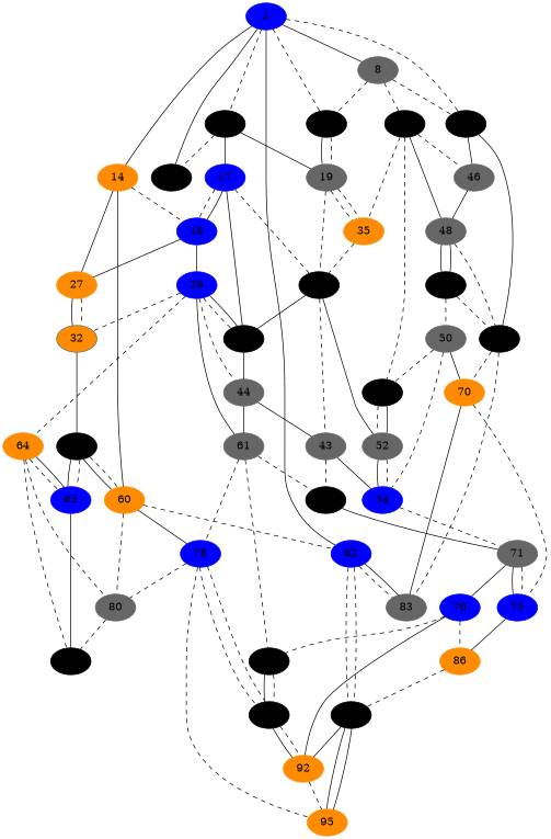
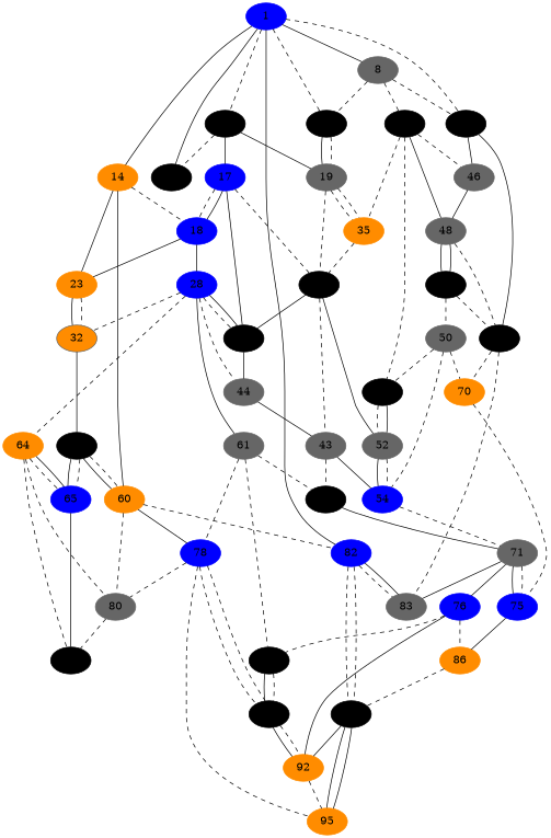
  graph {
    node [color=black style=filled]
    edge [style=dashed]
    1 [color=blue super="+2+7"]
    4 [super="+5"]
    6
    8 [color=gray40 super="+13+9"]
    10
    12 [super="+45"]
    14 [color=darkorange super="+15"]
    82 [color=blue]
    17 [color=blue super="+25"]
    19 [color=gray40 super="+20"]
    33 [super="+47+34"]
    46 [color=gray40]
    57 [super="+58+67"]
    18 [color=blue super="+22"]
-   23 [color=darkorange super="+24" label=27]
+   23 [color=darkorange super="+24"]
    60 [color=darkorange super="+98"]
    83 [color=gray40]
    90 [super="+91"]
    36 [super="+39+37"]
    40 [super="+41"]
    35 [color=darkorange]
    48 [color=gray40 super="+56"]
    51
    70 [color=darkorange super="+73"]
    28 [color=blue super="+29"]
    32 [color=gray40 fillcolor=darkorange super="+53"]
    78 [color=blue super="+79"]
    80 [color=gray40 super="+93"]
    43 [color=gray40 super="+55"]
    52 [color=gray40]
    n31 [color=gray40 label=44 super="+44"]
    61 [color=gray40 super="+62"]
    64 [color=darkorange super="+81"]
    59
    66
    77
    65 [color=blue]
    88
    49
    54 [color=blue super="+69"]
    71 [color=gray40 super="+72"]
    50 [color=gray40 super="+68"]
    75 [color=blue super="+85"]
    76 [color=blue super="+87"]
    84
    95 [color=darkorange]
    86 [color=darkorange]
    92 [color=darkorange super="+94"]
    1 -- 4
    1 -- 6 [style=solid]
    1 -- 8 [style=solid]
    1 -- 10
    1 -- 12
    1 -- 14 [style=solid]
    1 -- 82 [style=solid]
    4 -- 6
    4 -- 17 [style=solid]
    4 -- 19 [style=solid]
    8 -- 10
    8 -- 12
    8 -- 33
    10 -- 19 [style=solid]
    10 -- 19
    12 -- 46 [style=solid]
    12 -- 57 [style=solid]
    14 -- 18
    14 -- 23 [style=solid]
    14 -- 60 [style=solid]
    82 -- 83
    82 -- 83 [style=solid]
    82 -- 90
    82 -- 90
    17 -- 18 [weight=2]
    17 -- 18 [style=solid]
    17 -- 36
    17 -- 40 [style=solid]
    19 -- 36
    19 -- 35
    19 -- 35
    33 -- 46
    33 -- 35
    33 -- 48 [style=solid]
    33 -- 51
    46 -- 48 [style=solid]
    57 -- 83
    57 -- 70
    18 -- 23 [style=solid]
    18 -- 28 [style=solid]
    23 -- 32 [style=solid weight=2]
    23 -- 32
    60 -- 82
    60 -- 78 [style=solid]
    60 -- 80
    90 -- 95 [style=solid]
    90 -- 95 [style=solid]
    90 -- 92 [style=solid]
    36 -- 40 [style=solid]
    36 -- 43
    36 -- 52 [style=solid]
    40 -- n31 [style=solid]
    35 -- 36
    48 -- 57
    48 -- 49 [style=solid]
    48 -- 49 [style=solid]
    51 -- 52
    51 -- 52 [style=solid]
-   70 -- 83 [style=solid]
+   71 -- 83 [style=solid]
    70 -- 75
    28 -- 40
    28 -- 40 [style=solid]
    28 -- 32
    28 -- n31
    28 -- 61 [style=solid]
    28 -- 64
    32 -- 59 [style=solid]
    78 -- 80
    78 -- 84
    78 -- 84
    78 -- 95
    80 -- 88
    43 -- 66
    43 -- 54 [style=solid]
    52 -- 54 [style=solid]
    52 -- 54
    n31 -- 43 [style=solid]
-   n31 -- 61 [style=solid]
    61 -- 78
    61 -- 66
    61 -- 77
    64 -- 80
    64 -- 65
    64 -- 65 [style=solid]
    64 -- 88
    59 -- 60 [style=solid]
    59 -- 60
    59 -- 65 [style=solid]
    59 -- 65
    66 -- 71 [style=solid]
    77 -- 84 [style=solid]
    77 -- 84
    65 -- 88 [style=solid]
    49 -- 57
    49 -- 50
    54 -- 71
    71 -- 75 [style=solid]
    71 -- 75
    71 -- 76 [style=solid]
    50 -- 51
-   50 -- 70 [style=solid]
+   50 -- 70
    50 -- 54
    75 -- 86 [style=solid]
    76 -- 77
    76 -- 86
    76 -- 92 [style=solid]
    84 -- 92 [style=solid]
    84 -- 92
    86 -- 90
    92 -- 95
  }
